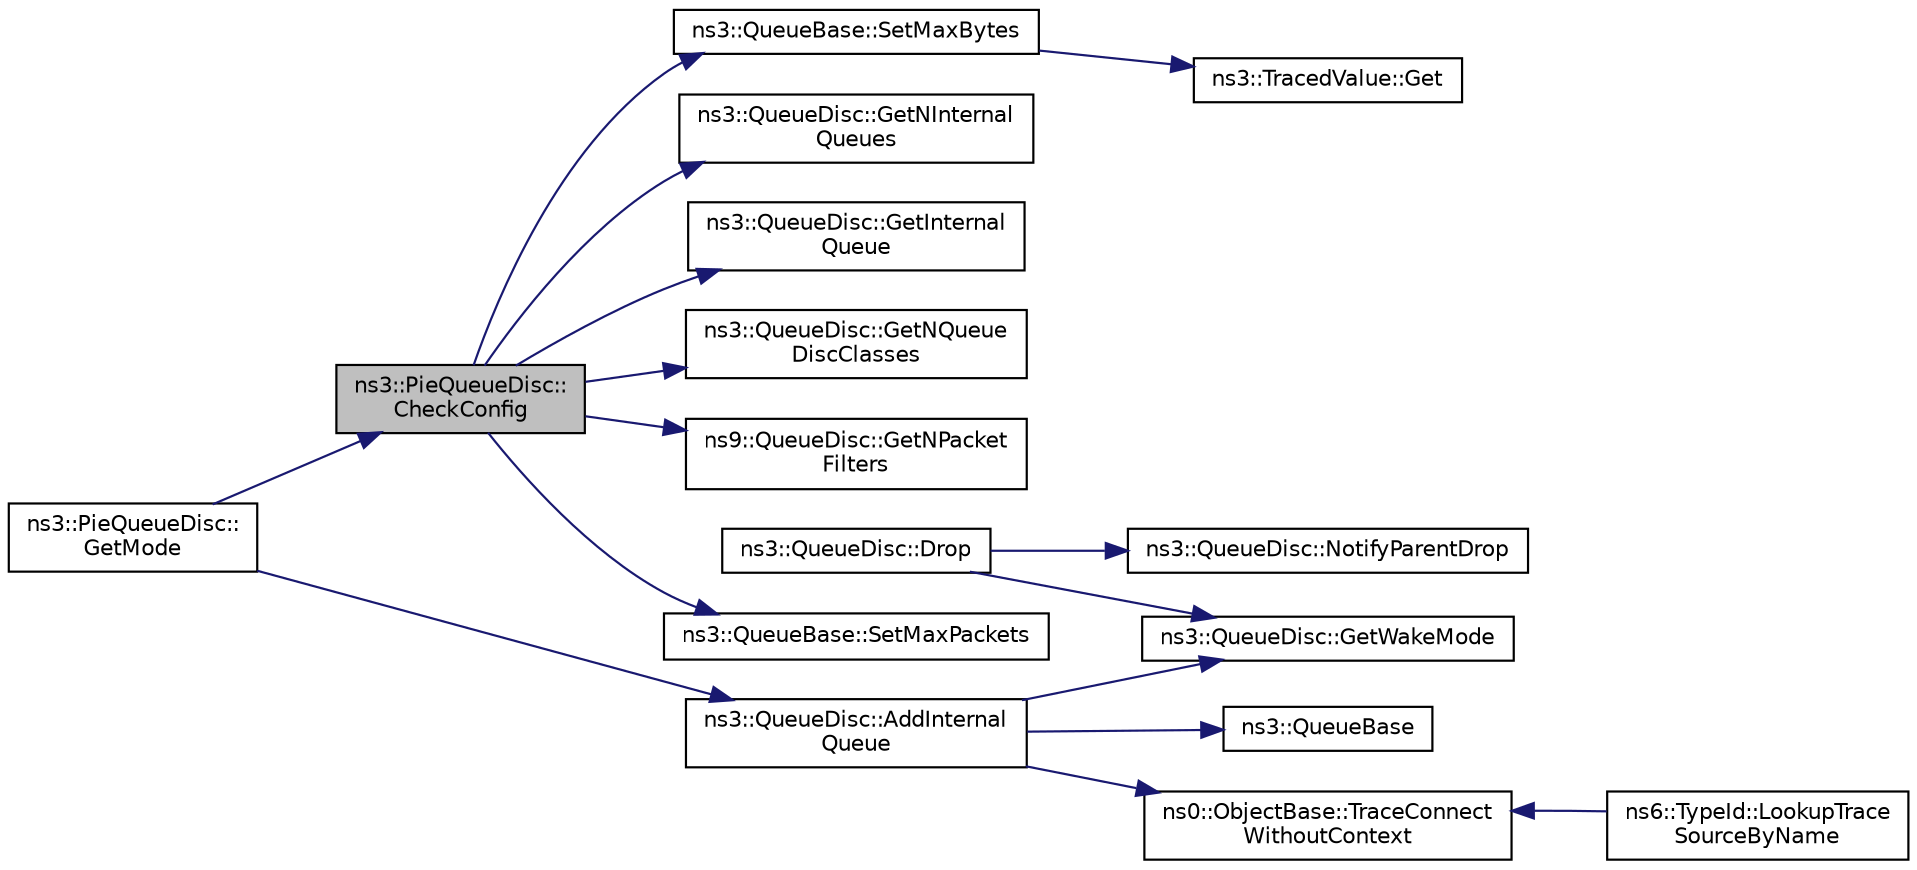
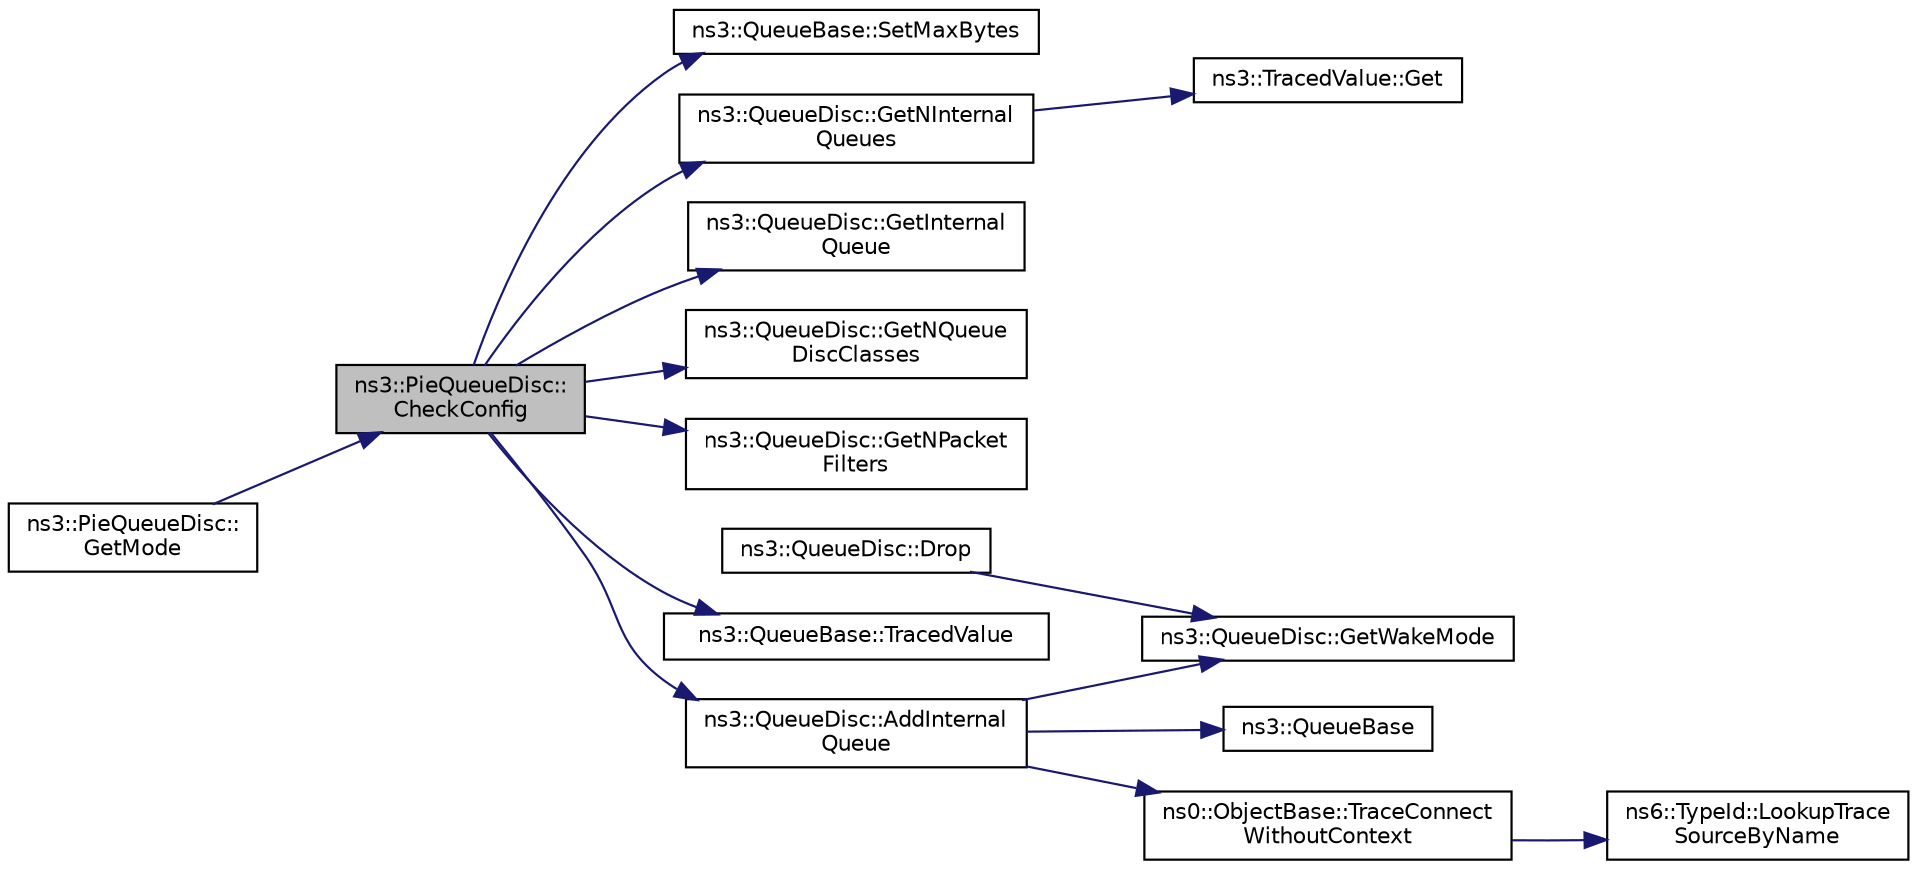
  digraph {
    rankdir=LR
    node [color=black fillcolor=white fontname=Helvetica fontsize=10 shape=record style=filled]
    edge [color=midnightblue fontname=Helvetica fontsize=10 labelfontname=Helvetica labelfontsize=10 style=solid]
    n1 [fillcolor=grey75 fontcolor=black height=0.2 label="ns3::PieQueueDisc::\lCheckConfig" width=0.4]
    n2 [height=0.2 label="ns3::QueueDisc::GetNQueue\lDiscClasses" width=0.4]
-   n3 [height=0.2 label="ns9::QueueDisc::GetNPacket\lFilters" width=0.4]
+   n3 [height=0.2 label="ns3::QueueDisc::GetNPacket\lFilters" width=0.4]
    n4 [height=0.2 label="ns3::QueueDisc::GetNInternal\lQueues" width=0.4]
-   n5 [height=0.2 label="ns3::QueueBase::SetMaxPackets" width=0.4]
+   n5 [height=0.2 label="ns3::QueueBase::TracedValue" width=0.4]
    n6 [height=0.2 label="ns3::QueueBase::SetMaxBytes" width=0.4]
    n7 [height=0.2 label="ns3::QueueDisc::AddInternal\lQueue" width=0.4]
    n8 [height=0.2 label="ns3::QueueDisc::GetInternal\lQueue" width=0.4]
    n9 [height=0.2 label="ns3::TracedValue::Get" width=0.4]
    n10 [height=0.2 label="ns0::ObjectBase::TraceConnect\lWithoutContext" width=0.4]
    n11 [height=0.2 label="ns3::QueueBase" width=0.4]
    n12 [height=0.2 label="ns3::QueueDisc::GetWakeMode" width=0.4]
    n13 [height=0.2 label="ns3::PieQueueDisc::\lGetMode" width=0.4]
    n14 [height=0.2 label="ns6::TypeId::LookupTrace\lSourceByName" width=0.4]
    n15 [height=0.2 label="ns3::QueueDisc::Drop" width=0.4]
-   n16 [height=0.2 label="ns3::QueueDisc::NotifyParentDrop" width=0.4]
    n1 -> n2
    n1 -> n3
    n1 -> n4
    n1 -> n5
    n1 -> n6
-   n13 -> n7
+   n1 -> n7
    n1 -> n8
-   n6 -> n9
+   n4 -> n9
    n7 -> n10
    n7 -> n11
    n7 -> n12
-   n14 -> n10
+   n10 -> n14
    n13 -> n1
    n15 -> n12
-   n15 -> n16
  }
